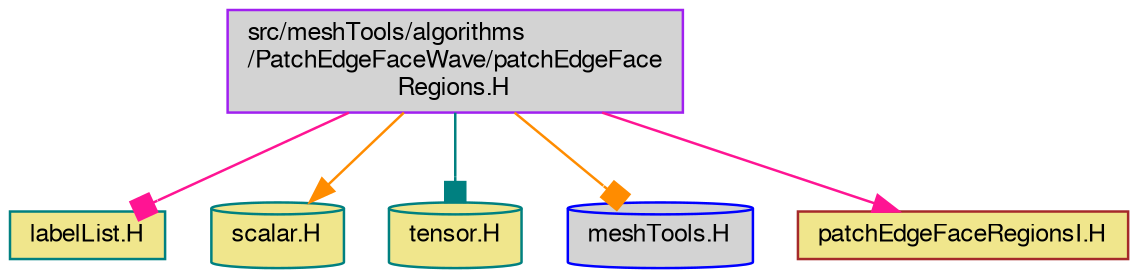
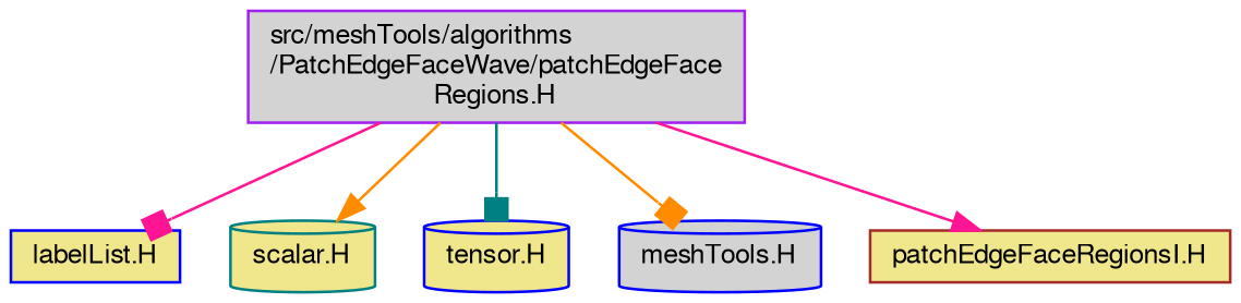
  digraph {
    node [color=blue fillcolor=khaki fontname=FreeSans fontsize=10 shape=box style=filled]
    edge [arrowhead=box color=deeppink fontname=FreeSans fontsize=10 labelfontname=FreeSans labelfontsize=10 style=solid]
    n1 [color=purple fillcolor=lightgrey fontcolor=black height=0.2 label="src/meshTools/algorithms\l/PatchEdgeFaceWave/patchEdgeFace\lRegions.H" width=0.4]
-   n2 [color=teal height=0.2 label="labelList.H" width=0.4]
+   n2 [height=0.2 label="labelList.H" width=0.4]
    n3 [color=teal height=0.2 label="scalar.H" shape=cylinder width=0.4]
-   n4 [color=teal height=0.2 label="tensor.H" shape=cylinder width=0.4]
+   n4 [height=0.2 label="tensor.H" shape=cylinder width=0.4]
    n5 [fillcolor=lightgrey height=0.2 label="meshTools.H" shape=cylinder width=0.4]
    n6 [color=brown height=0.2 label="patchEdgeFaceRegionsI.H" width=0.4]
    n1 -> n2
    n1 -> n3 [arrowhead=normal color=darkorange]
    n1 -> n4 [color=teal]
    n1 -> n5 [color=darkorange]
    n1 -> n6 [arrowhead=normal]
  }
